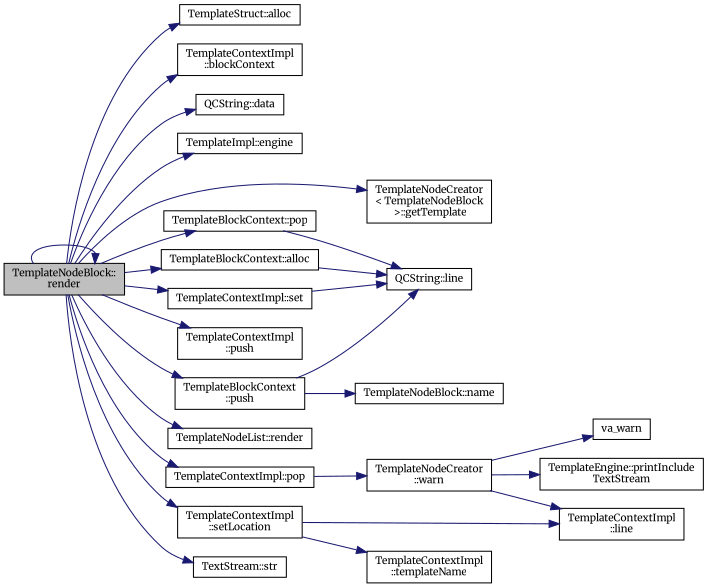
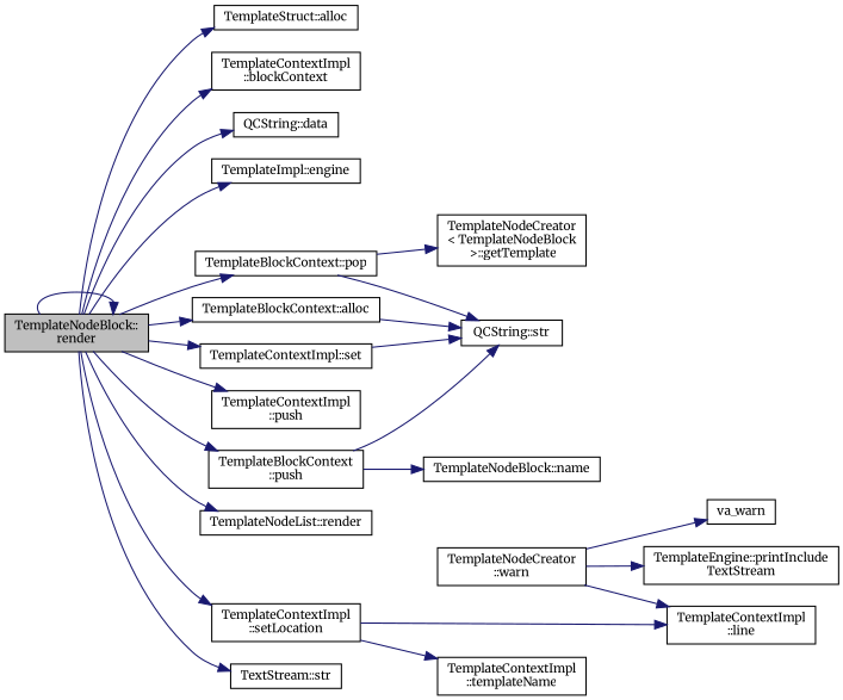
  digraph {
    fontname=Merriweather
    rankdir=LR
    node [color=black fillcolor=white fontname=Merriweather fontsize=10 shape=record style=filled]
    edge [color=midnightblue fontname=Merriweather fontsize=10 labelfontname=Helvetica labelfontsize=10 style=solid]
    n1 [fillcolor=grey75 fontcolor=black height=0.2 label="TemplateNodeBlock::\lrender" width=0.4]
    n2 [height=0.2 label="TemplateStruct::alloc" width=0.4]
    n3 [height=0.2 label="TemplateContextImpl\l::blockContext" width=0.4]
    n4 [height=0.2 label="QCString::data" width=0.4]
    n5 [height=0.2 label="TemplateImpl::engine" width=0.4]
    n6 [height=0.2 label="TemplateBlockContext::alloc" width=0.4]
    n7 [height=0.2 label="TemplateNodeCreator\l\< TemplateNodeBlock\l \>::getTemplate" width=0.4]
-   n8 [height=0.2 label="TemplateContextImpl::pop" width=0.4]
    n9 [height=0.2 label="TemplateBlockContext::pop" width=0.4]
    n10 [height=0.2 label="TemplateContextImpl\l::push" width=0.4]
    n11 [height=0.2 label="TemplateBlockContext\l::push" width=0.4]
    n12 [height=0.2 label="TemplateNodeList::render" width=0.4]
    n13 [height=0.2 label="TemplateContextImpl::set" width=0.4]
    n14 [height=0.2 label="TemplateContextImpl\l::setLocation" width=0.4]
    n15 [height=0.2 label="TextStream::str" width=0.4]
-   n16 [height=0.2 label="QCString::line" width=0.4]
+   n16 [height=0.2 label="QCString::str" width=0.4]
    n17 [height=0.2 label="TemplateNodeCreator\l::warn" width=0.4]
    n18 [height=0.2 label="TemplateNodeBlock::name" width=0.4]
    n19 [height=0.2 label="TemplateContextImpl\l::line" width=0.4]
    n20 [height=0.2 label="TemplateContextImpl\l::templateName" width=0.4]
    n21 [height=0.2 label="TemplateEngine::printInclude\lTextStream" width=0.4]
    n22 [height=0.2 label=va_warn width=0.4]
    n1 -> n1
    n1 -> n2
    n1 -> n3
    n1 -> n4
    n1 -> n5
    n1 -> n6
-   n1 -> n7
-   n1 -> n8
+   n9 -> n7
    n1 -> n9
    n1 -> n10
    n1 -> n11
    n1 -> n12
    n1 -> n13
    n1 -> n14
    n1 -> n15
    n6 -> n16
-   n8 -> n17
    n9 -> n16
    n11 -> n16
    n11 -> n18
    n13 -> n16
    n14 -> n19
    n14 -> n20
    n17 -> n19
    n17 -> n21
    n17 -> n22
  }
